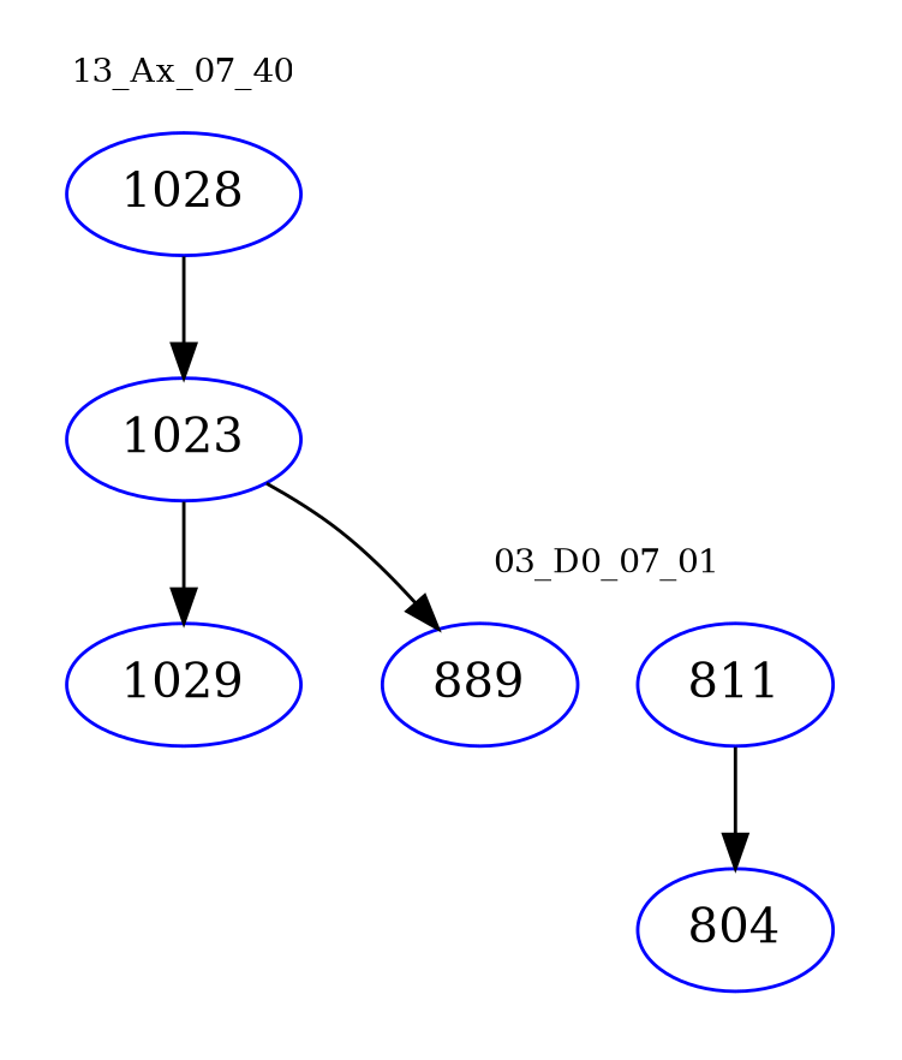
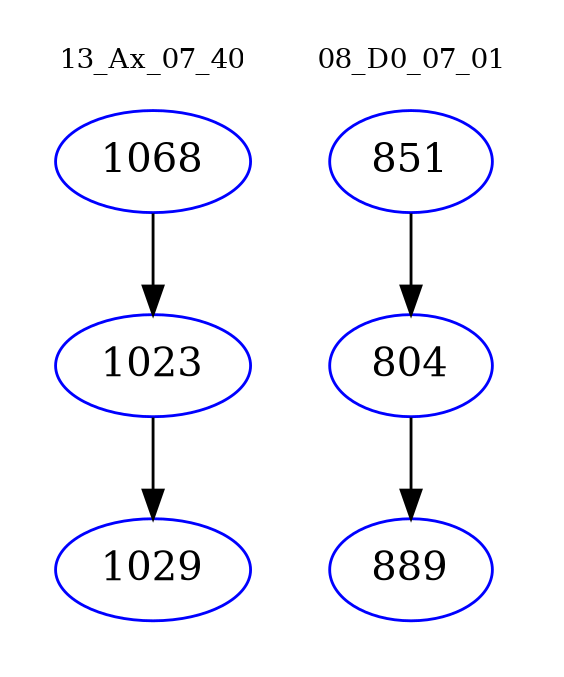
  digraph {
    node [color=blue]
    edge [color=black]
-   n1 [label=1028]
+   n1 [label=1068]
    n2 [label=1023]
    n3 [label=1029]
-   n4 [label=811]
+   n4 [label=851]
    n5 [label=804]
    n6 [label=889]
    subgraph cluster_1 {
      color=white
      fontsize=10
      label="13_Ax_07_40"
      n1
      n2
      n3
    }
    subgraph cluster_2 {
      color=white
      fontsize=10
-     label="03_D0_07_01"
+     label="08_D0_07_01"
      n4
      n5
      n6
    }
    n1 -> n2
    n2 -> n3
    n4 -> n5
-   n2 -> n6
+   n5 -> n6
  }
